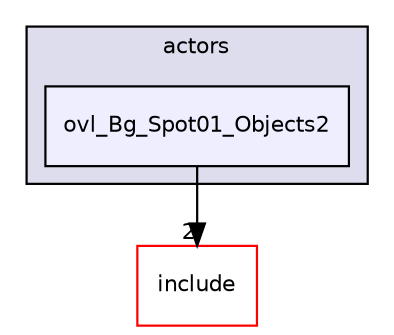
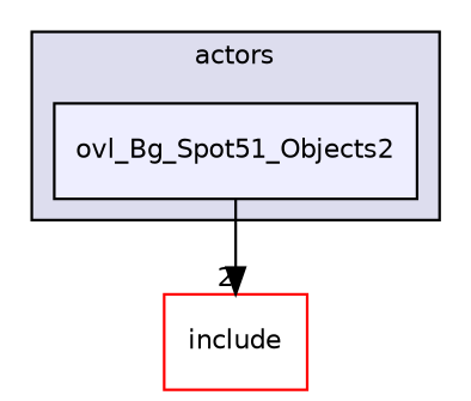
  digraph {
    compound=true
    node [fontname=Helvetica fontsize=10 shape=box style=filled]
-   n1 [fillcolor="#eeeeff" label=ovl_Bg_Spot01_Objects2 pencolor=black]
+   n1 [fillcolor="#eeeeff" label=ovl_Bg_Spot51_Objects2 pencolor=black]
    n2 [color=red fillcolor=white label=include]
    subgraph cluster_1 {
      bgcolor="#ddddee"
      fontname=Helvetica
      fontsize=10
      label=actors
      pencolor=black
      n1
    }
    n1 -> n2 [headlabel=2 labeldistance=1.5 labelfontname=Helvetica labelfontsize=10]
  }
